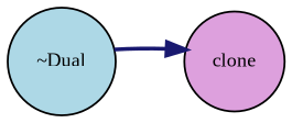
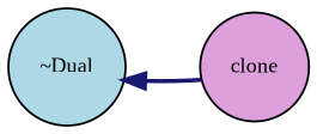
  digraph {
    rankdir=LR
    fontname="Liberation Serif"
    node [color=black fontname="Liberation Serif" fontsize=10 shape=circle style=filled]
    n1 [fillcolor=lightblue fontcolor=black height=0.2 label="~Dual" width=0.4]
    n2 [height=0.2 label=clone width=0.4 fillcolor=plum]
-   n2 -> n1 [color=midnightblue dir=back fontname="Liberation Serif" fontsize=10 labelfontname=Helvetica labelfontsize=10 style=bold]
+   n1 -> n2 [color=midnightblue dir=back fontname="Liberation Serif" fontsize=10 labelfontname=Helvetica labelfontsize=10 style=bold]
  }
